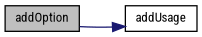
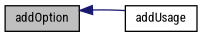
  digraph {
    rankdir=LR
    fontname="Roboto Condensed"
    node [color=black fontname="Roboto Condensed" fontsize=10 shape=record]
    n1 [fillcolor=grey75 fontcolor=black height=0.2 label=addOption style=filled width=0.4]
    n2 [height=0.2 label=addUsage width=0.4]
-   n1 -> n2 [color=midnightblue fontname="Roboto Condensed" fontsize=10 labelfontname=FreeSans labelfontsize=10 style=solid]
+   n2 -> n1 [color=midnightblue fontname="Roboto Condensed" fontsize=10 labelfontname=FreeSans labelfontsize=10 style=solid]
  }
